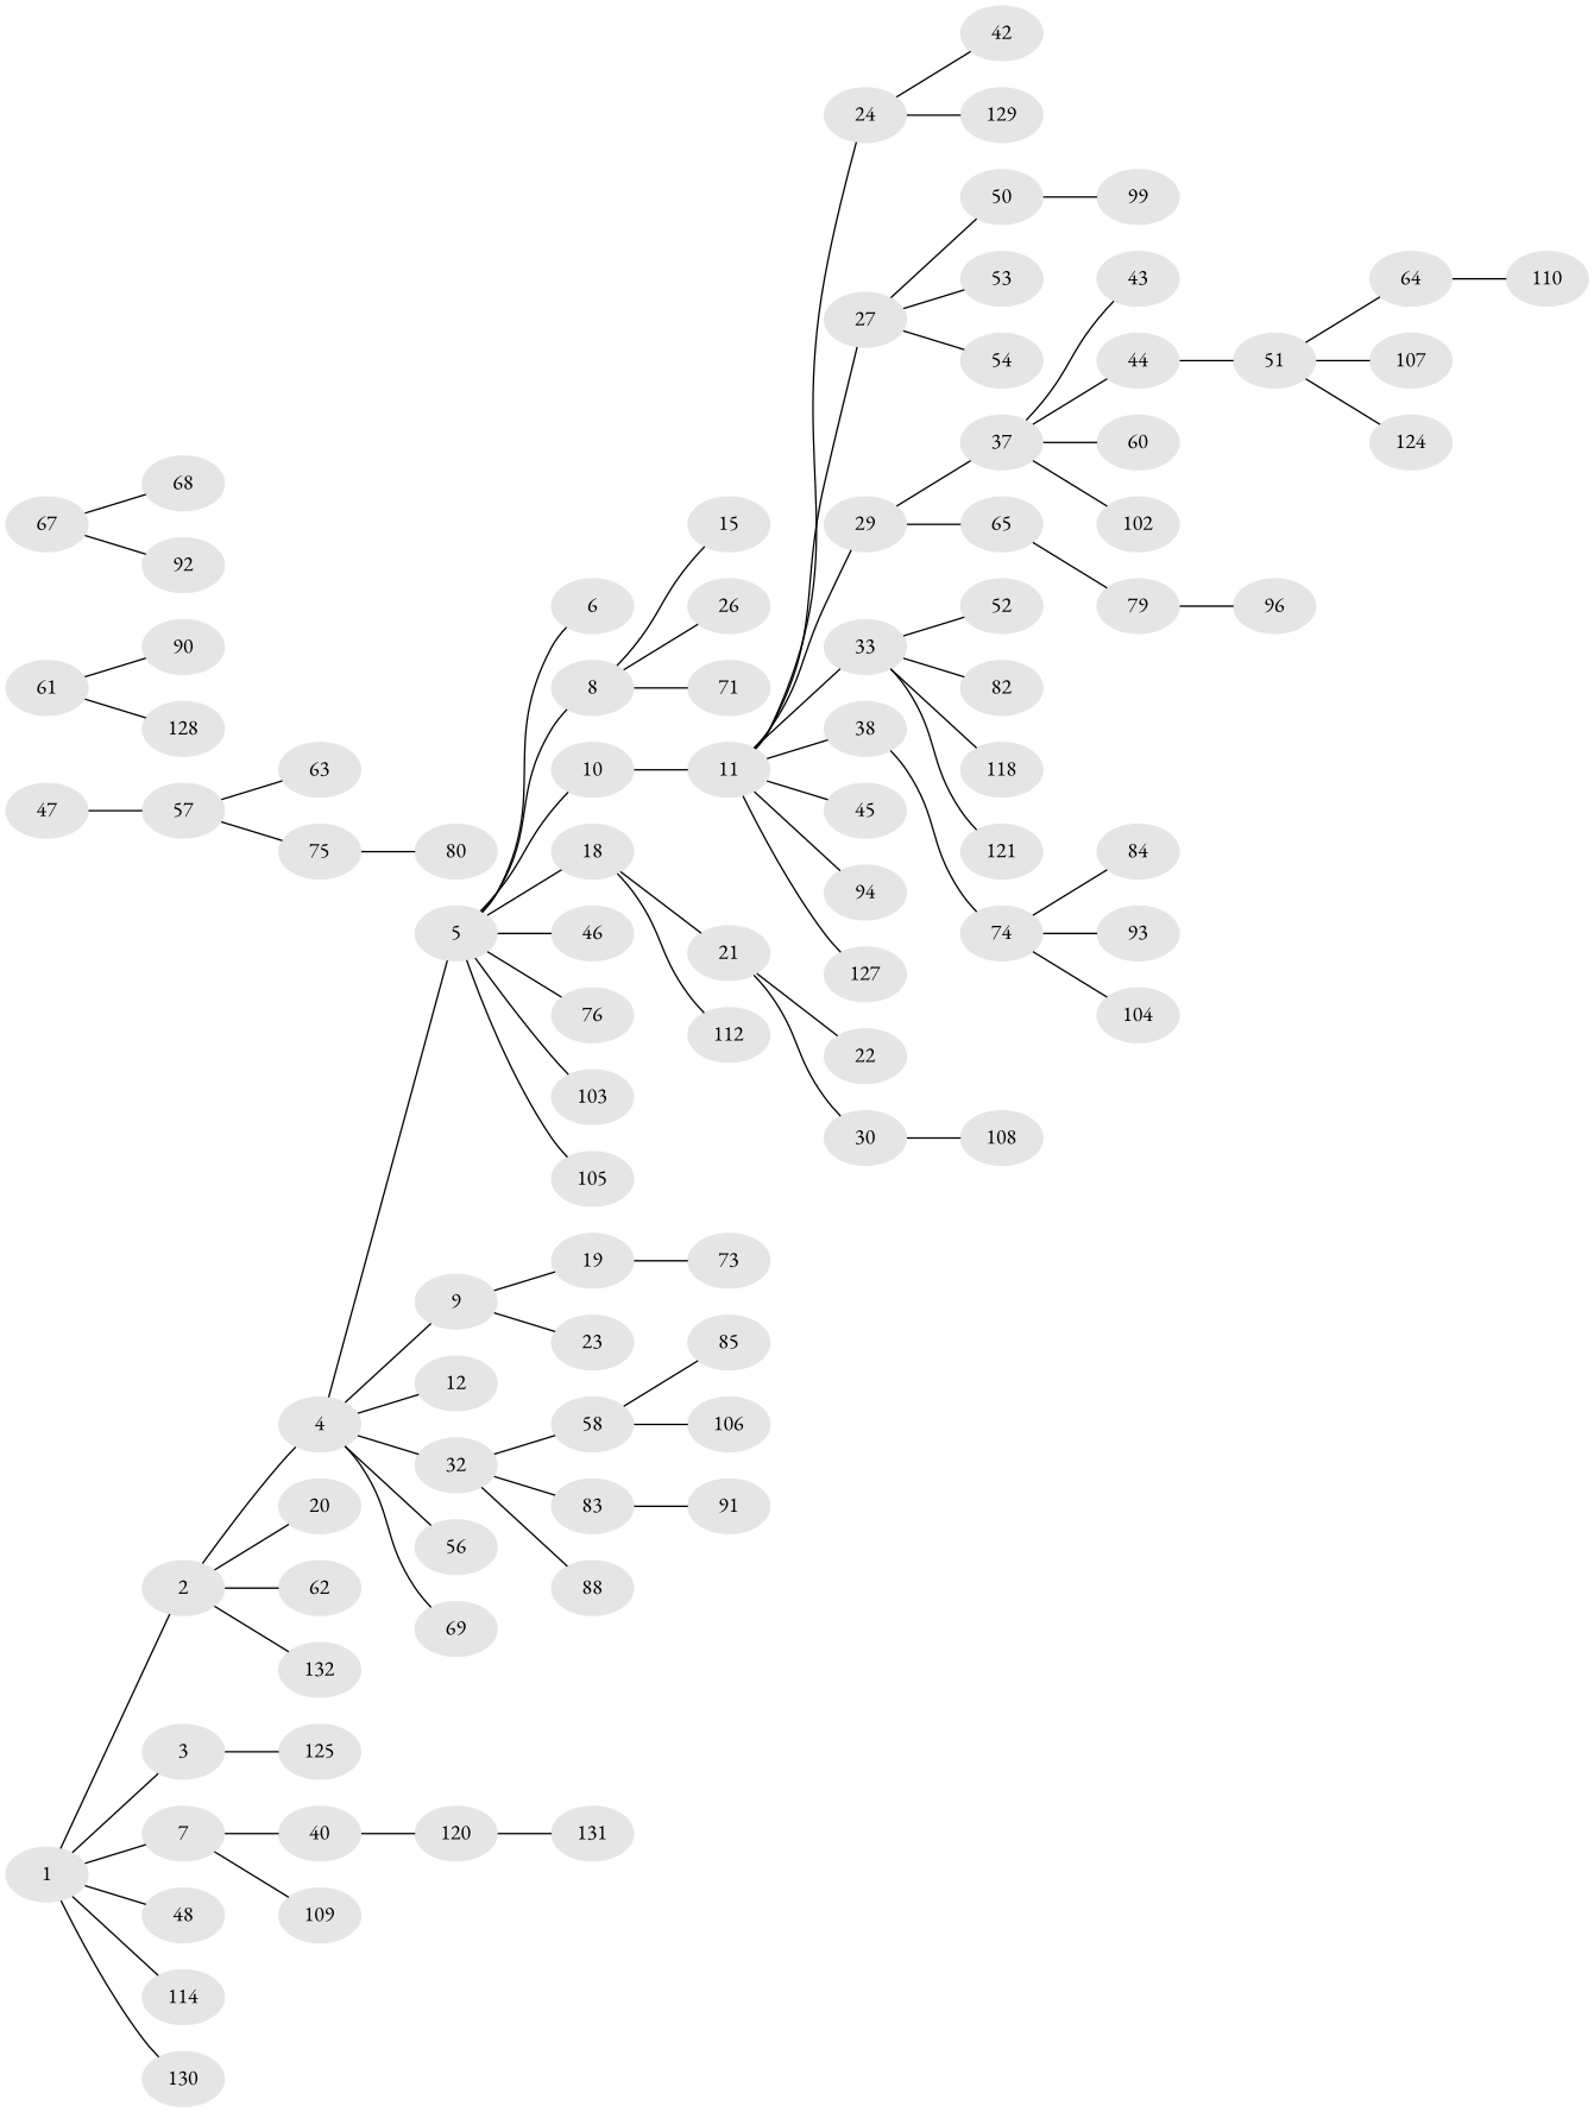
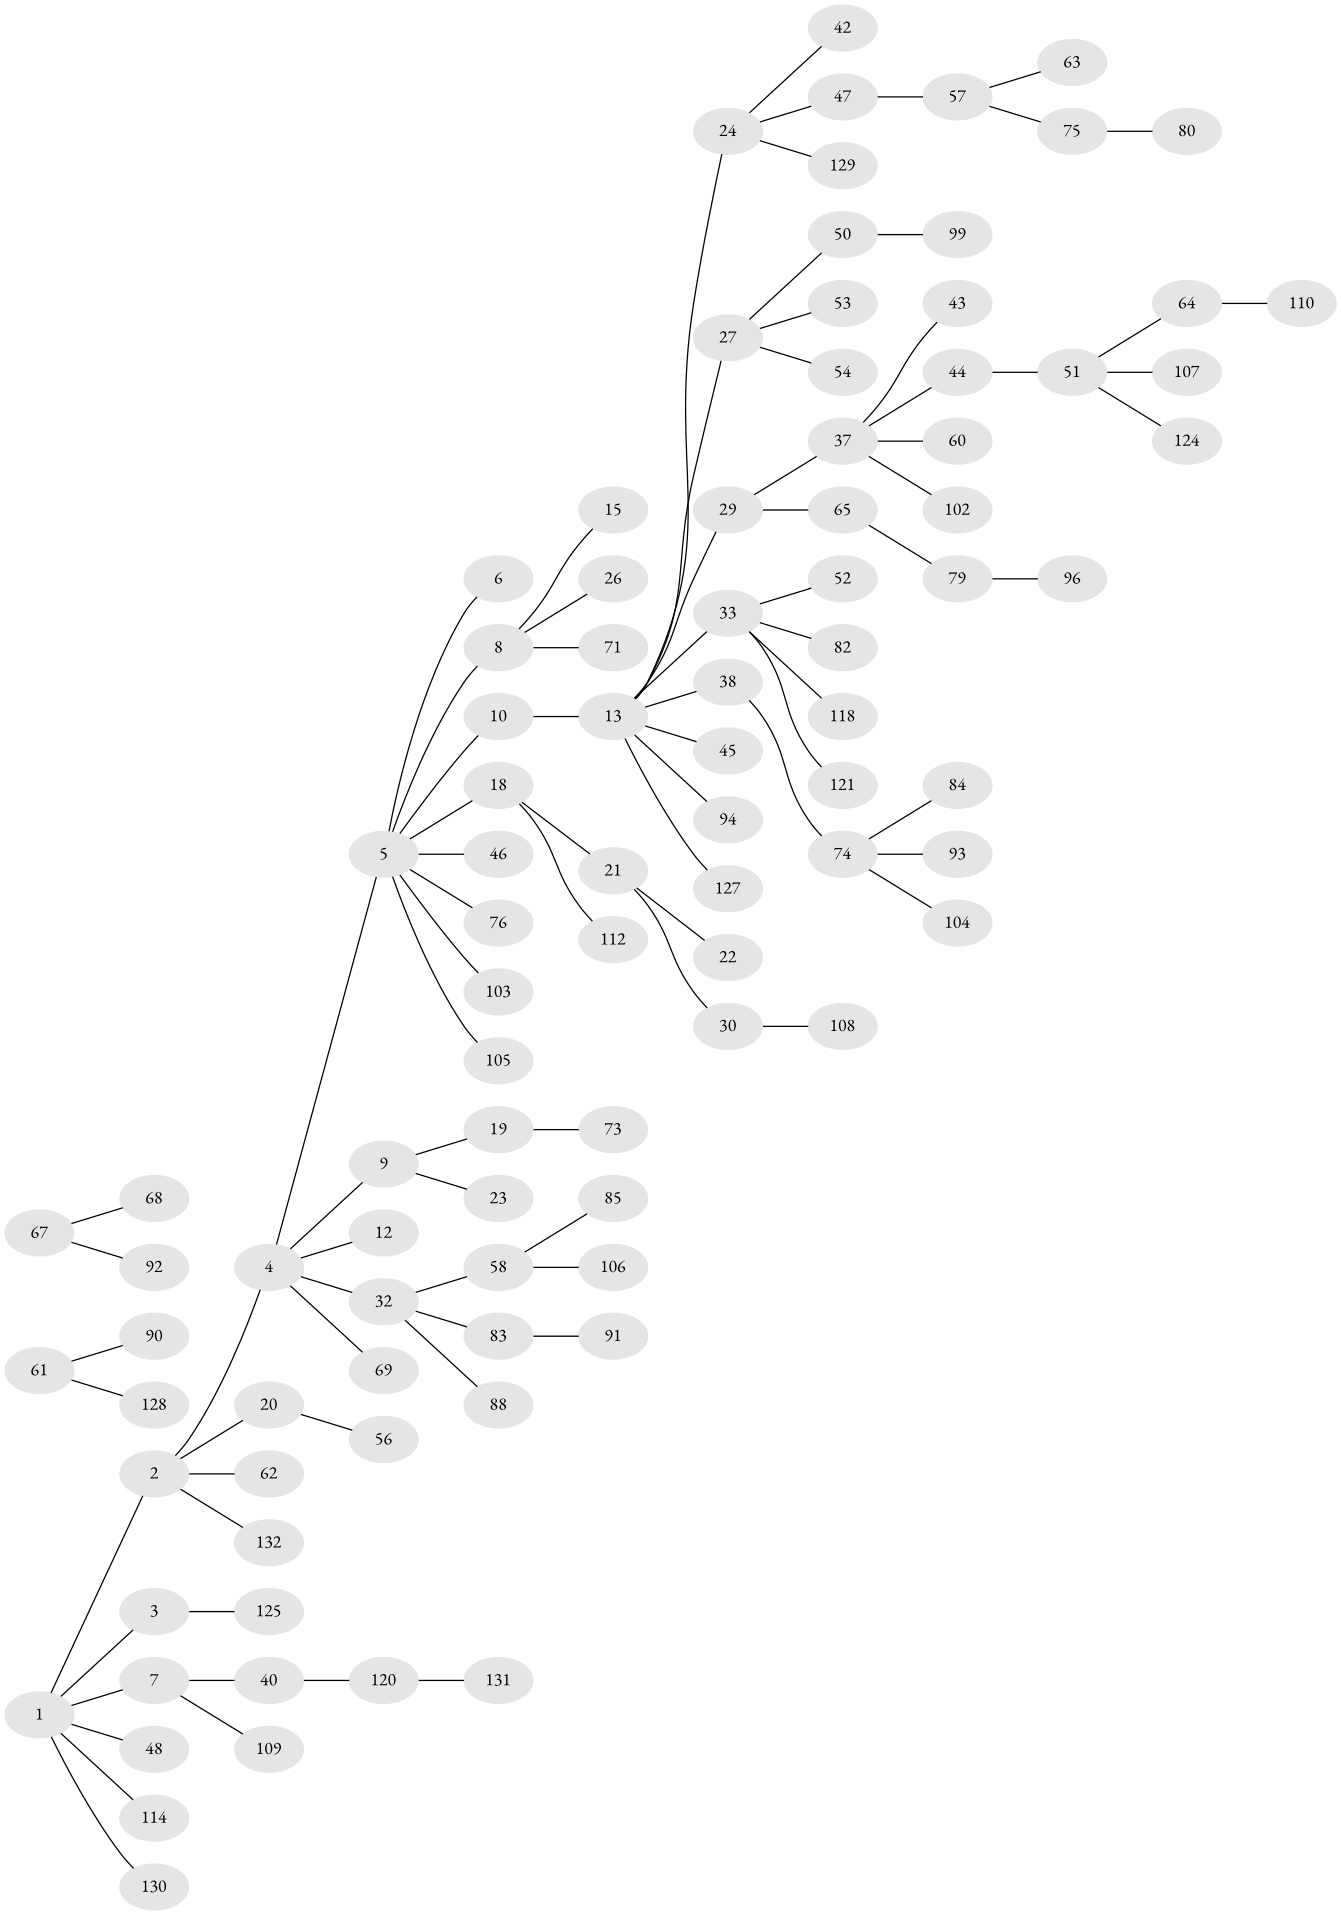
  graph {
    fontname="EB Garamond"
    rankdir=LR
    node [color=gray90 fontname="EB Garamond" style=filled]
    edge [fontname="EB Garamond"]
    1 [super="+39"]
    2 [super="+86"]
    3 [super="+78"]
    7 [super="+16"]
    48
    114 [super="+122"]
    130
    4 [super="+17"]
    20 [super="+31"]
    62
    132
    125
    40 [super="+55"]
    109
    5 [super="+70"]
    9 [super="+116"]
    12 [super="+72"]
    32 [super="+35"]
    56
    69
    6
    8 [super="+34"]
    10 [super="+11"]
    18
    46
    76
    103
    105
    19
    23 [super="+25"]
    58
    83
    88
    15 [super="+49"]
    26
    71
-   13 [super="+14" label=11]
+   13 [super="+14"]
    21 [super="+95"]
    112
    120
    73
    24 [super="+41"]
    27 [super="+28"]
    29
    33 [super="+36"]
    38 [super="+113"]
    45 [super="+117"]
    94
    127
    42
    47
    129
    50
    53
    54 [super="+115"]
    37 [super="+98"]
    65 [super="+81"]
    52
    82 [super="+87"]
    118
    121
    74 [super="+80"]
    22
    30 [super="+123"]
    108
    61 [super="+66"]
    90 [super="+97"]
    128
    57 [super="+111"]
    99
    43
    44
    60 [super="+77"]
    102
    79
    85 [super="+100"]
    106
    91
    51 [super="+59"]
    84
    93
    104
    131
    64
    107
    124
    63
    75 [super="+126"]
    110
    n90 [label=80]
    68 [super="+119"]
    67
    92
    96 [super="+101"]
    1 -- 2
    1 -- 3
    1 -- 7
    1 -- 48
    1 -- 114
    1 -- 130
    2 -- 4
    2 -- 20
    2 -- 62
    2 -- 132
    3 -- 125
    7 -- 40
    7 -- 109
    4 -- 5
    4 -- 9
    4 -- 12
    4 -- 32
-   4 -- 56
+   20 -- 56
    4 -- 69
    40 -- 120
    5 -- 6
    5 -- 8
    5 -- 10
    5 -- 18
    5 -- 46
    5 -- 76
    5 -- 103
    5 -- 105
    9 -- 19
    9 -- 23
    32 -- 58
    32 -- 83
    32 -- 88
    8 -- 15
    8 -- 26
    8 -- 71
    10 -- 13
    18 -- 21
    18 -- 112
    19 -- 73
    58 -- 85
    58 -- 106
    83 -- 91
    13 -- 24
    13 -- 27
    13 -- 29
    13 -- 33
    13 -- 38
    13 -- 45
    13 -- 94
    13 -- 127
    21 -- 22
    21 -- 30
    120 -- 131
    24 -- 42
+   24 -- 47
    24 -- 129
    27 -- 50
    27 -- 53
    27 -- 54
    29 -- 37
    29 -- 65
    33 -- 52
    33 -- 82
    33 -- 118
    33 -- 121
    38 -- 74
    47 -- 57
    50 -- 99
    37 -- 43
    37 -- 44
    37 -- 60
    37 -- 102
    65 -- 79
    74 -- 84
    74 -- 93
    74 -- 104
    30 -- 108
    61 -- 90
    61 -- 128
    57 -- 63
    57 -- 75
    44 -- 51
    79 -- 96
    51 -- 64
    51 -- 107
    51 -- 124
    64 -- 110
    75 -- n90
    67 -- 68
    67 -- 92
  }
